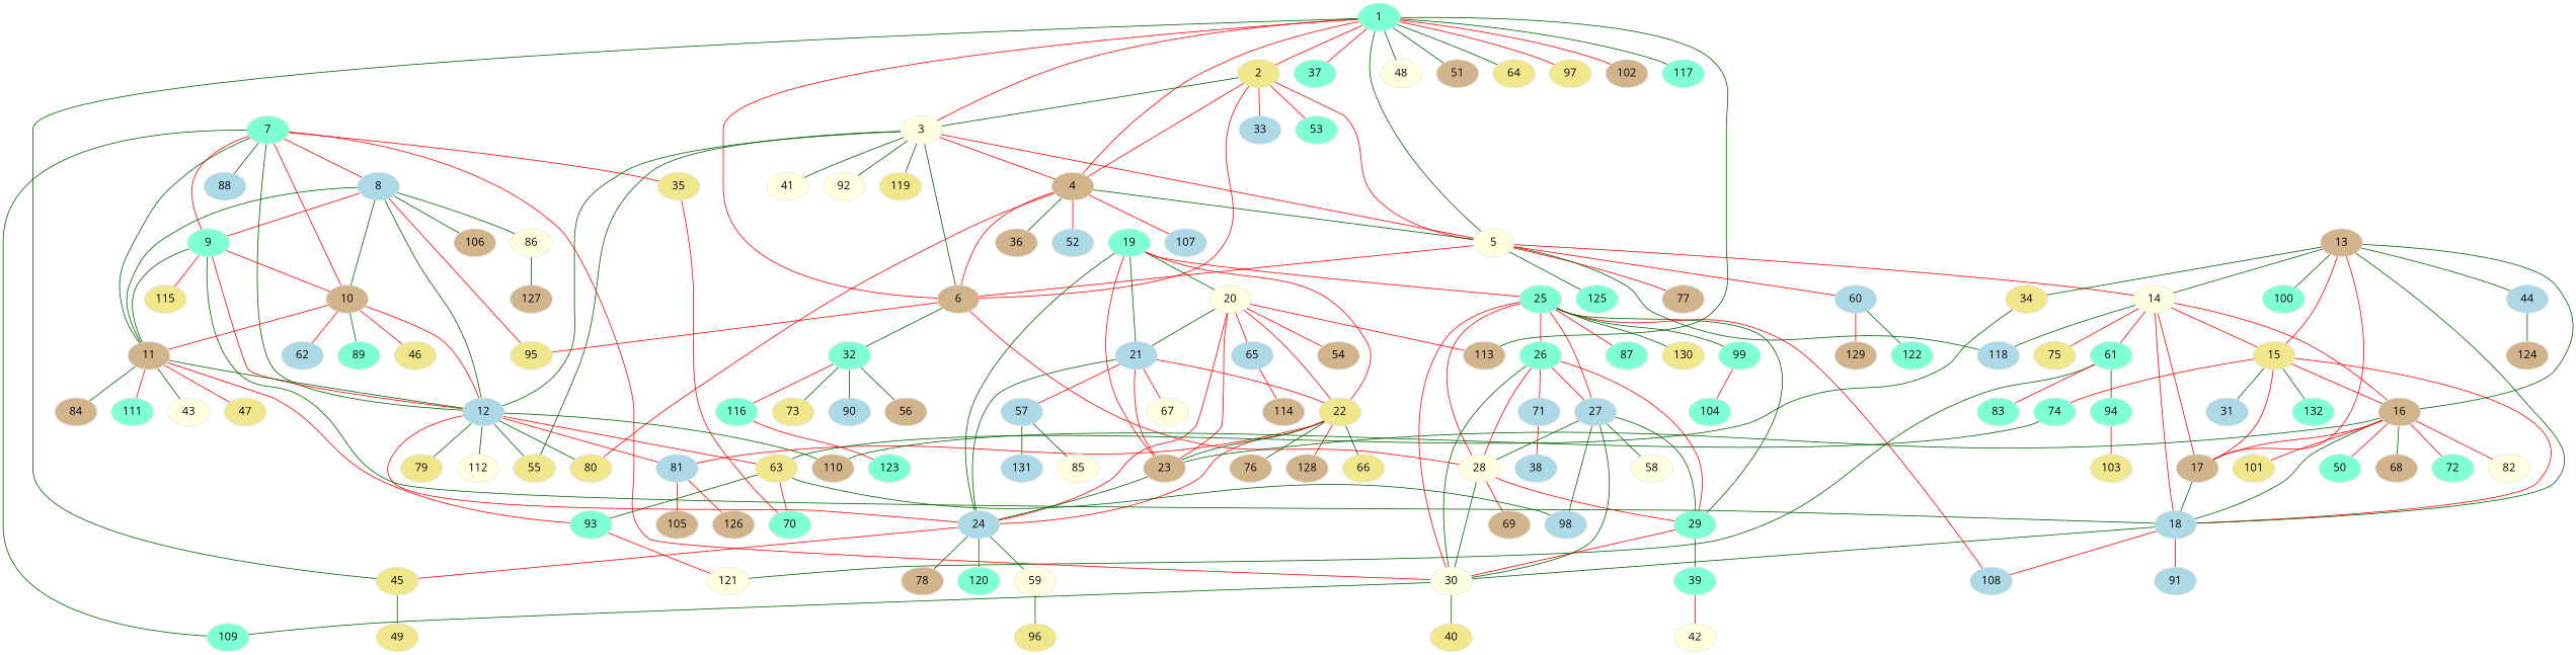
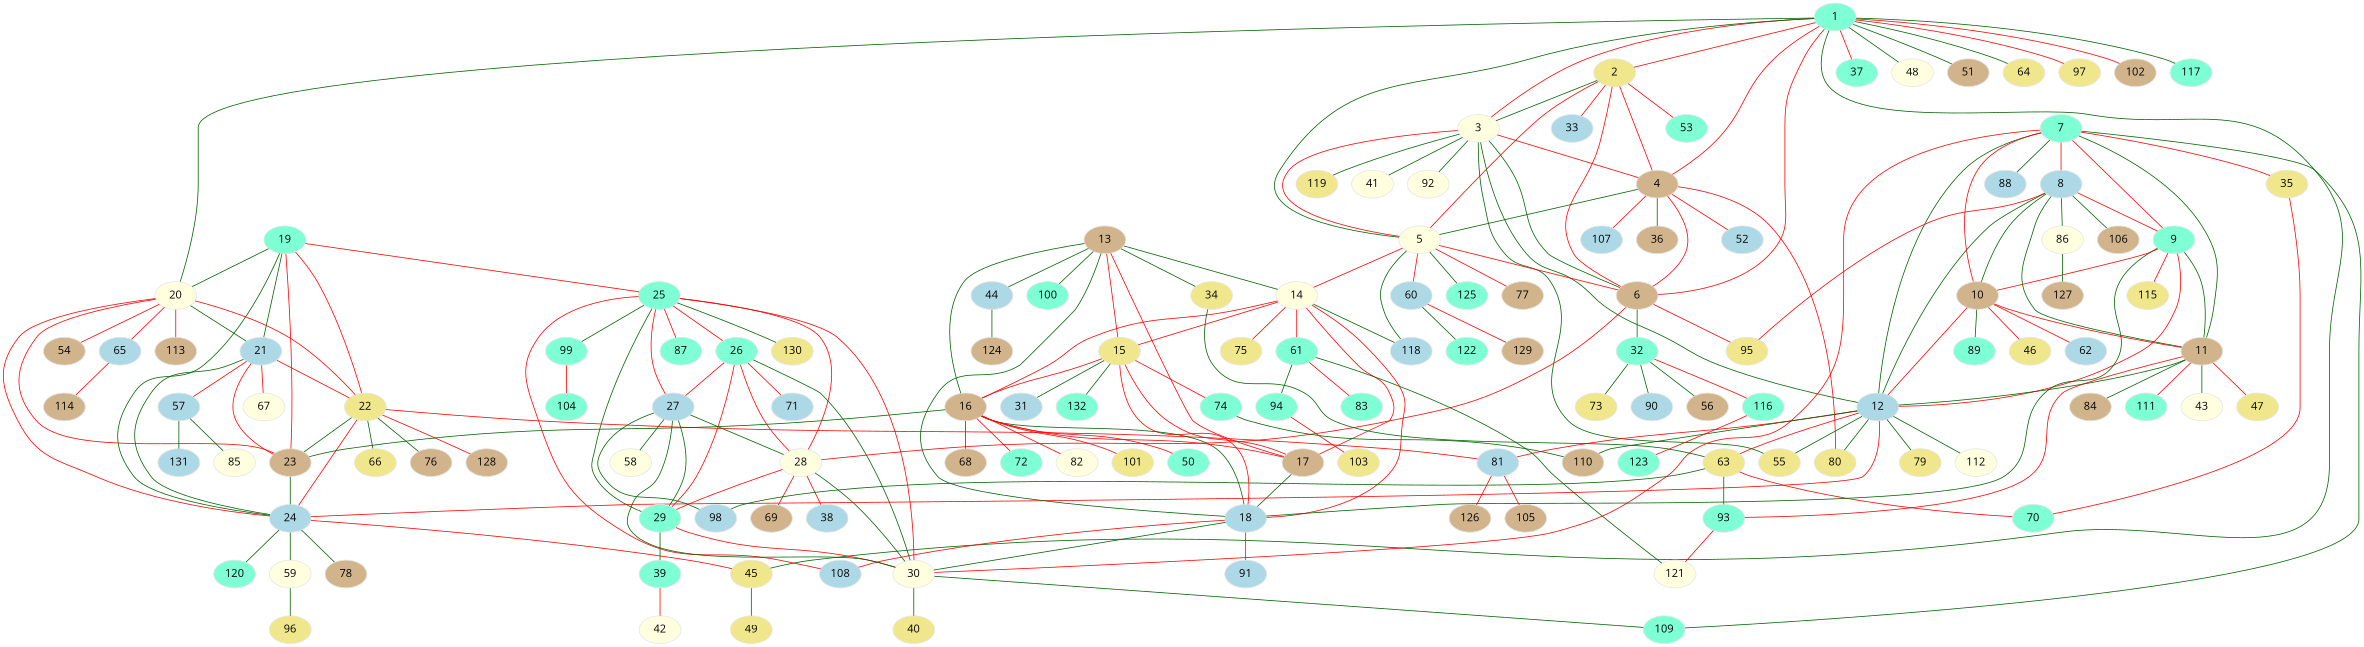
  graph {
    fontname="Open Sans"
    node [color=gray90 fillcolor=aquamarine fontname="Open Sans" style=filled]
    edge [color=red fontname="Open Sans"]
    2 [fillcolor=khaki]
    1
    3 [fillcolor=lightyellow]
    4 [fillcolor=tan]
    5 [fillcolor=lightyellow]
    6 [fillcolor=tan]
    20 [fillcolor=lightyellow]
    37
    45 [fillcolor=khaki]
    48 [fillcolor=lightyellow]
    51 [fillcolor=tan]
    64 [fillcolor=khaki]
    97 [fillcolor=khaki]
    102 [fillcolor=tan]
    117
    33 [fillcolor=lightblue]
    53
    12 [fillcolor=lightblue]
    41 [fillcolor=lightyellow]
    55 [fillcolor=khaki]
    92 [fillcolor=lightyellow]
    119 [fillcolor=khaki]
    36 [fillcolor=tan]
    52 [fillcolor=lightblue]
    80 [fillcolor=khaki]
    107 [fillcolor=lightblue]
    14 [fillcolor=lightyellow]
    60 [fillcolor=lightblue]
    77 [fillcolor=tan]
    118 [fillcolor=lightblue]
    125
    28 [fillcolor=lightyellow]
    32
    95 [fillcolor=khaki]
    24 [fillcolor=lightblue]
    23 [fillcolor=tan]
    21 [fillcolor=lightblue]
    22 [fillcolor=khaki]
    54 [fillcolor=tan]
    65 [fillcolor=lightblue]
    113 [fillcolor=tan]
    49 [fillcolor=khaki]
    63 [fillcolor=khaki]
    79 [fillcolor=khaki]
    81 [fillcolor=lightblue]
    110 [fillcolor=tan]
    112 [fillcolor=lightyellow]
    18 [fillcolor=lightblue]
    15 [fillcolor=khaki]
    16 [fillcolor=tan]
    17 [fillcolor=tan]
    61
    75 [fillcolor=khaki]
    122
    129 [fillcolor=tan]
    30 [fillcolor=lightyellow]
    29
    38 [fillcolor=lightblue]
    69 [fillcolor=tan]
    56 [fillcolor=tan]
    73 [fillcolor=khaki]
    90 [fillcolor=lightblue]
    116
    7
    8 [fillcolor=lightblue]
    9
    10 [fillcolor=tan]
    11 [fillcolor=tan]
    35 [fillcolor=khaki]
    88 [fillcolor=lightblue]
    109
    86 [fillcolor=lightyellow]
    106 [fillcolor=tan]
    115 [fillcolor=khaki]
    46 [fillcolor=khaki]
    62 [fillcolor=lightblue]
    89
    43 [fillcolor=lightyellow]
    47 [fillcolor=khaki]
    84 [fillcolor=tan]
    93
    111
    40 [fillcolor=khaki]
    70
    127 [fillcolor=tan]
    91 [fillcolor=lightblue]
    108 [fillcolor=lightblue]
    121 [fillcolor=lightyellow]
    59 [fillcolor=lightyellow]
    78 [fillcolor=tan]
    120
    98 [fillcolor=lightblue]
    105 [fillcolor=tan]
    126 [fillcolor=tan]
    13 [fillcolor=tan]
    34 [fillcolor=khaki]
    44 [fillcolor=lightblue]
    100
    31 [fillcolor=lightblue]
    74
    132
    50
    68 [fillcolor=tan]
    72
    82 [fillcolor=lightyellow]
    101 [fillcolor=khaki]
    124 [fillcolor=tan]
    83
    94
    19
    25
    57 [fillcolor=lightblue]
    67 [fillcolor=lightyellow]
    66 [fillcolor=khaki]
    76 [fillcolor=tan]
    128 [fillcolor=tan]
    26
    27 [fillcolor=lightblue]
    87
    99
    130 [fillcolor=khaki]
    114 [fillcolor=tan]
    85 [fillcolor=lightyellow]
    131 [fillcolor=lightblue]
    96 [fillcolor=khaki]
    71 [fillcolor=lightblue]
    58 [fillcolor=lightyellow]
    39
    104
    42 [fillcolor=lightyellow]
    123
    103 [fillcolor=khaki]
    2 -- 3 [color=darkgreen]
    2 -- 4
    2 -- 5
    2 -- 6
    2 -- 33
    2 -- 53
    1 -- 2
    1 -- 3
    1 -- 4
    1 -- 5 [color=darkgreen]
    1 -- 6
-   1 -- 113 [color=darkgreen]
+   1 -- 20 [color=darkgreen]
    1 -- 37
    1 -- 45 [color=darkgreen]
    1 -- 48 [color=darkgreen]
    1 -- 51 [color=darkgreen]
    1 -- 64 [color=darkgreen]
    1 -- 97
    1 -- 102
    1 -- 117 [color=darkgreen]
    3 -- 4
    3 -- 5
    3 -- 6 [color=darkgreen]
    3 -- 12 [color=darkgreen]
    3 -- 41 [color=darkgreen]
    3 -- 55 [color=darkgreen]
    3 -- 92 [color=darkgreen]
    3 -- 119 [color=darkgreen]
    4 -- 5 [color=darkgreen]
    4 -- 6
    4 -- 36 [color=darkgreen]
    4 -- 52
    4 -- 80
    4 -- 107
    5 -- 6
    5 -- 14
    5 -- 60
    5 -- 77
    5 -- 118 [color=darkgreen]
    5 -- 125 [color=darkgreen]
    6 -- 28
    6 -- 32 [color=darkgreen]
    6 -- 95
    20 -- 24
    20 -- 23
    20 -- 21 [color=darkgreen]
    20 -- 22
    20 -- 54
    20 -- 65
    20 -- 113
    45 -- 49 [color=darkgreen]
    12 -- 55 [color=darkgreen]
    12 -- 80 [color=darkgreen]
    12 -- 24
    12 -- 63
    12 -- 79 [color=darkgreen]
    12 -- 81
    12 -- 110 [color=darkgreen]
    12 -- 112 [color=darkgreen]
    14 -- 118 [color=darkgreen]
    14 -- 18
    14 -- 15
    14 -- 16
    14 -- 17
    14 -- 61
    14 -- 75
    60 -- 122 [color=darkgreen]
    60 -- 129
    28 -- 30 [color=darkgreen]
    28 -- 29
-   71 -- 38
+   28 -- 38
    28 -- 69
    32 -- 56 [color=darkgreen]
    32 -- 73 [color=darkgreen]
    32 -- 90 [color=darkgreen]
    32 -- 116
    24 -- 45
    24 -- 59 [color=darkgreen]
    24 -- 78 [color=darkgreen]
    24 -- 120 [color=darkgreen]
    23 -- 24 [color=darkgreen]
    21 -- 24 [color=darkgreen]
    21 -- 23
    21 -- 22
    21 -- 57
    21 -- 67
    22 -- 24
    22 -- 23 [color=darkgreen]
    22 -- 81
    22 -- 66 [color=darkgreen]
    22 -- 76 [color=darkgreen]
    22 -- 128
    65 -- 114
    63 -- 93 [color=darkgreen]
    63 -- 70
    63 -- 98 [color=darkgreen]
    81 -- 105
    81 -- 126
    18 -- 30 [color=darkgreen]
    18 -- 91
    18 -- 108
    15 -- 18
    15 -- 16
    15 -- 17
    15 -- 31 [color=darkgreen]
    15 -- 74
    15 -- 132 [color=darkgreen]
    16 -- 23 [color=darkgreen]
    16 -- 18 [color=darkgreen]
    16 -- 17
    16 -- 50
    16 -- 68 [color=darkgreen]
    16 -- 72
    16 -- 82
    16 -- 101
    17 -- 18 [color=darkgreen]
    61 -- 121 [color=darkgreen]
    61 -- 83
    61 -- 94 [color=darkgreen]
    30 -- 109 [color=darkgreen]
    30 -- 40 [color=darkgreen]
    29 -- 30
    29 -- 39 [color=darkgreen]
    116 -- 123
    7 -- 12 [color=darkgreen]
    7 -- 30
    7 -- 8
    7 -- 9
    7 -- 10
    7 -- 11 [color=darkgreen]
    7 -- 35
    7 -- 88 [color=darkgreen]
    7 -- 109 [color=darkgreen]
    8 -- 12 [color=darkgreen]
    8 -- 95
    8 -- 9
    8 -- 10 [color=darkgreen]
    8 -- 11 [color=darkgreen]
    8 -- 86 [color=darkgreen]
    8 -- 106 [color=darkgreen]
    9 -- 12
    9 -- 18 [color=darkgreen]
    9 -- 10
    9 -- 11 [color=darkgreen]
    9 -- 115
    10 -- 12
    10 -- 11
    10 -- 46
    10 -- 62
    10 -- 89 [color=darkgreen]
    11 -- 12 [color=darkgreen]
    11 -- 43 [color=darkgreen]
    11 -- 47
    11 -- 84 [color=darkgreen]
    11 -- 93
    11 -- 111
    35 -- 70
    86 -- 127 [color=darkgreen]
    93 -- 121
    59 -- 96 [color=darkgreen]
    13 -- 14 [color=darkgreen]
    13 -- 18 [color=darkgreen]
    13 -- 15
    13 -- 16 [color=darkgreen]
    13 -- 17
    13 -- 34 [color=darkgreen]
    13 -- 44 [color=darkgreen]
    13 -- 100 [color=darkgreen]
    34 -- 63 [color=darkgreen]
    44 -- 124 [color=darkgreen]
    74 -- 110 [color=darkgreen]
    94 -- 103
    19 -- 20 [color=darkgreen]
    19 -- 24 [color=darkgreen]
    19 -- 23
    19 -- 21 [color=darkgreen]
    19 -- 22
    19 -- 25
    25 -- 28
    25 -- 30
    25 -- 29 [color=darkgreen]
    25 -- 108
    25 -- 26
    25 -- 27
    25 -- 87
    25 -- 99 [color=darkgreen]
    25 -- 130 [color=darkgreen]
    57 -- 85 [color=darkgreen]
    57 -- 131 [color=darkgreen]
    26 -- 28
    26 -- 30 [color=darkgreen]
    26 -- 29
    26 -- 27
    26 -- 71
    27 -- 28 [color=darkgreen]
    27 -- 30 [color=darkgreen]
    27 -- 29 [color=darkgreen]
    27 -- 98 [color=darkgreen]
    27 -- 58 [color=darkgreen]
    99 -- 104
    39 -- 42
  }
